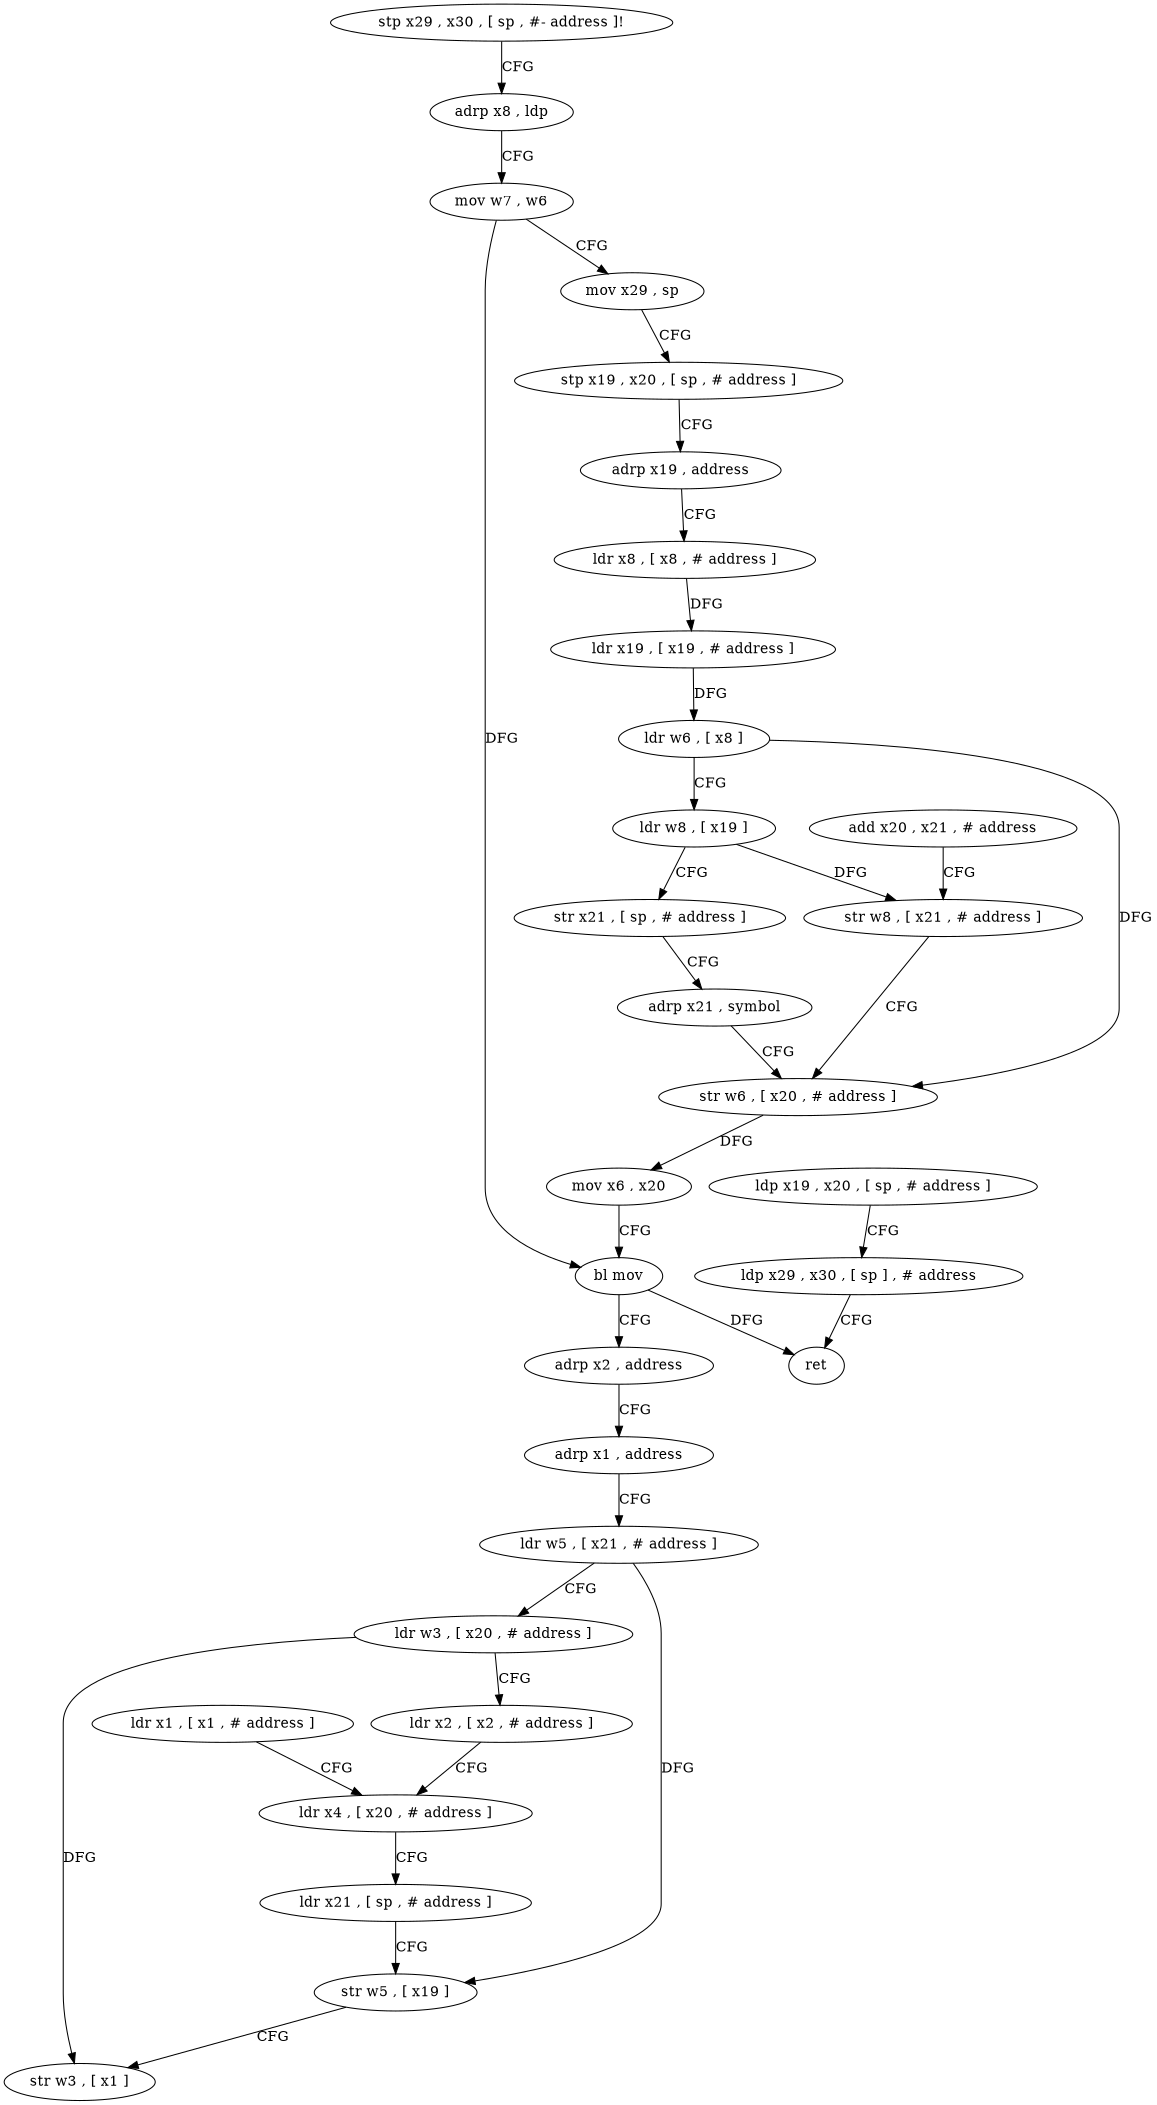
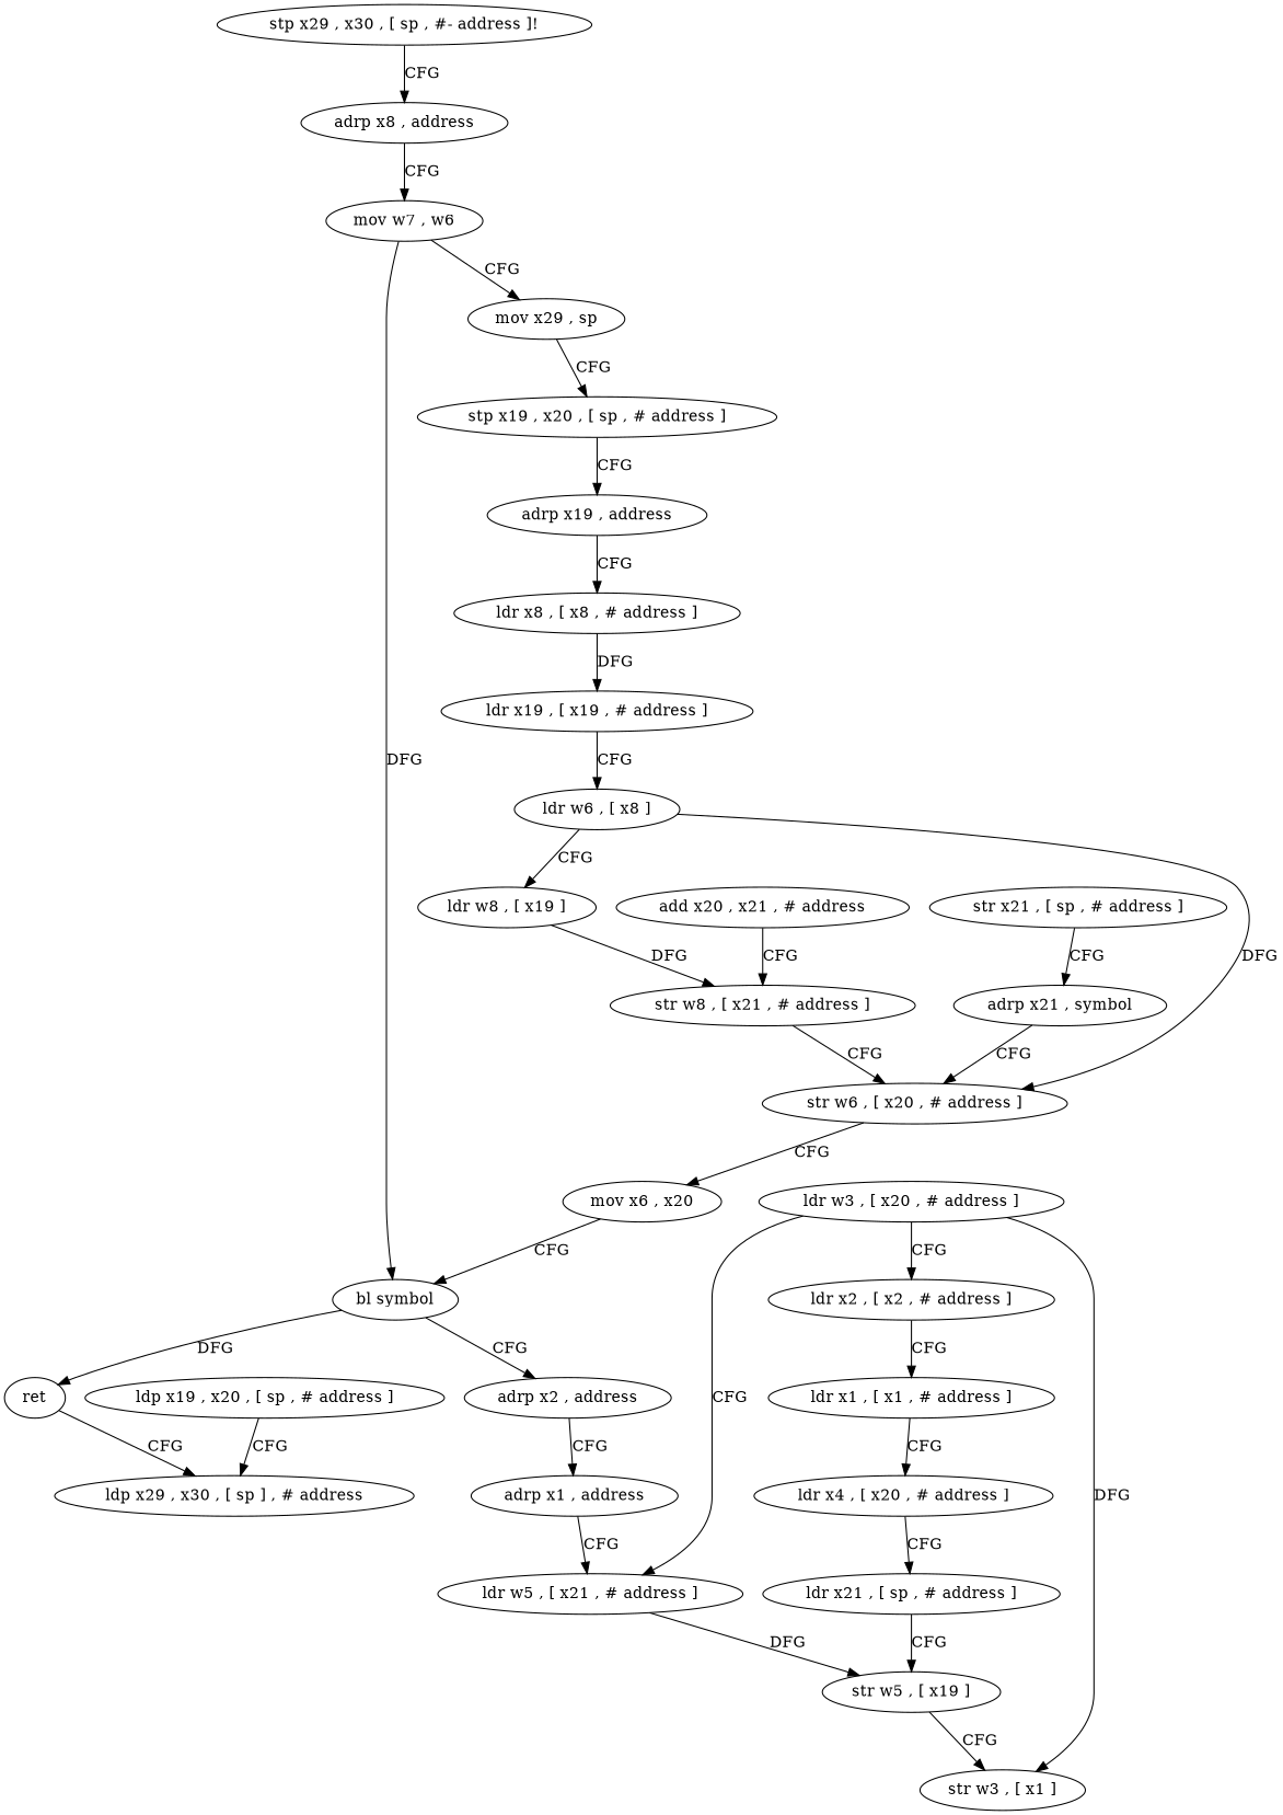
  digraph {
    n1 [label="stp x29 , x30 , [ sp , #- address ]!"]
-   n2 [label="adrp x8 , ldp"]
+   n2 [label="adrp x8 , address"]
    n3 [label="mov w7 , w6"]
    n4 [label="mov x29 , sp"]
-   n5 [label="bl mov"]
+   n5 [label="bl symbol"]
    n6 [label="stp x19 , x20 , [ sp , # address ]"]
    n7 [label="adrp x2 , address"]
    n8 [label=ret]
    n9 [label="adrp x19 , address"]
    n10 [label="ldr x8 , [ x8 , # address ]"]
    n11 [label="ldr x19 , [ x19 , # address ]"]
    n12 [label="ldr w6 , [ x8 ]"]
    n13 [label="ldr w8 , [ x19 ]"]
    n14 [label="str w6 , [ x20 , # address ]"]
    n15 [label="str x21 , [ sp , # address ]"]
    n16 [label="str w8 , [ x21 , # address ]"]
    n17 [label="mov x6 , x20"]
    n18 [label="adrp x21 , symbol"]
    n19 [label="add x20 , x21 , # address"]
    n20 [label="adrp x1 , address"]
    n21 [label="ldr w5 , [ x21 , # address ]"]
    n22 [label="ldr w3 , [ x20 , # address ]"]
    n23 [label="str w5 , [ x19 ]"]
    n24 [label="ldr x2 , [ x2 , # address ]"]
    n25 [label="str w3 , [ x1 ]"]
    n26 [label="ldr x1 , [ x1 , # address ]"]
    n27 [label="ldr x4 , [ x20 , # address ]"]
    n28 [label="ldr x21 , [ sp , # address ]"]
    n29 [label="ldp x19 , x20 , [ sp , # address ]"]
    n30 [label="ldp x29 , x30 , [ sp ] , # address"]
    n1 -> n2 [label=CFG]
    n2 -> n3 [label=CFG]
    n3 -> n4 [label=CFG]
    n3 -> n5 [label=DFG]
    n4 -> n6 [label=CFG]
    n5 -> n7 [label=CFG]
    n5 -> n8 [label=DFG]
    n6 -> n9 [label=CFG]
    n7 -> n20 [label=CFG]
    n9 -> n10 [label=CFG]
    n10 -> n11 [label=DFG]
-   n11 -> n12 [label=DFG]
+   n11 -> n12 [label=CFG]
    n12 -> n13 [label=CFG]
    n12 -> n14 [label=DFG]
-   n13 -> n15 [label=CFG]
    n13 -> n16 [label=DFG]
-   n14 -> n17 [label=DFG]
+   n14 -> n17 [label=CFG]
    n15 -> n18 [label=CFG]
    n16 -> n14 [label=CFG]
    n17 -> n5 [label=CFG]
    n18 -> n14 [label=CFG]
    n19 -> n16 [label=CFG]
    n20 -> n21 [label=CFG]
-   n21 -> n22 [label=CFG]
+   n22 -> n21 [label=CFG]
    n21 -> n23 [label=DFG]
    n22 -> n24 [label=CFG]
    n22 -> n25 [label=DFG]
    n23 -> n25 [label=CFG]
-   n24 -> n27 [label=CFG]
+   n24 -> n26 [label=CFG]
    n26 -> n27 [label=CFG]
    n27 -> n28 [label=CFG]
    n28 -> n23 [label=CFG]
    n29 -> n30 [label=CFG]
-   n30 -> n8 [label=CFG]
+   n8 -> n30 [label=CFG]
  }
